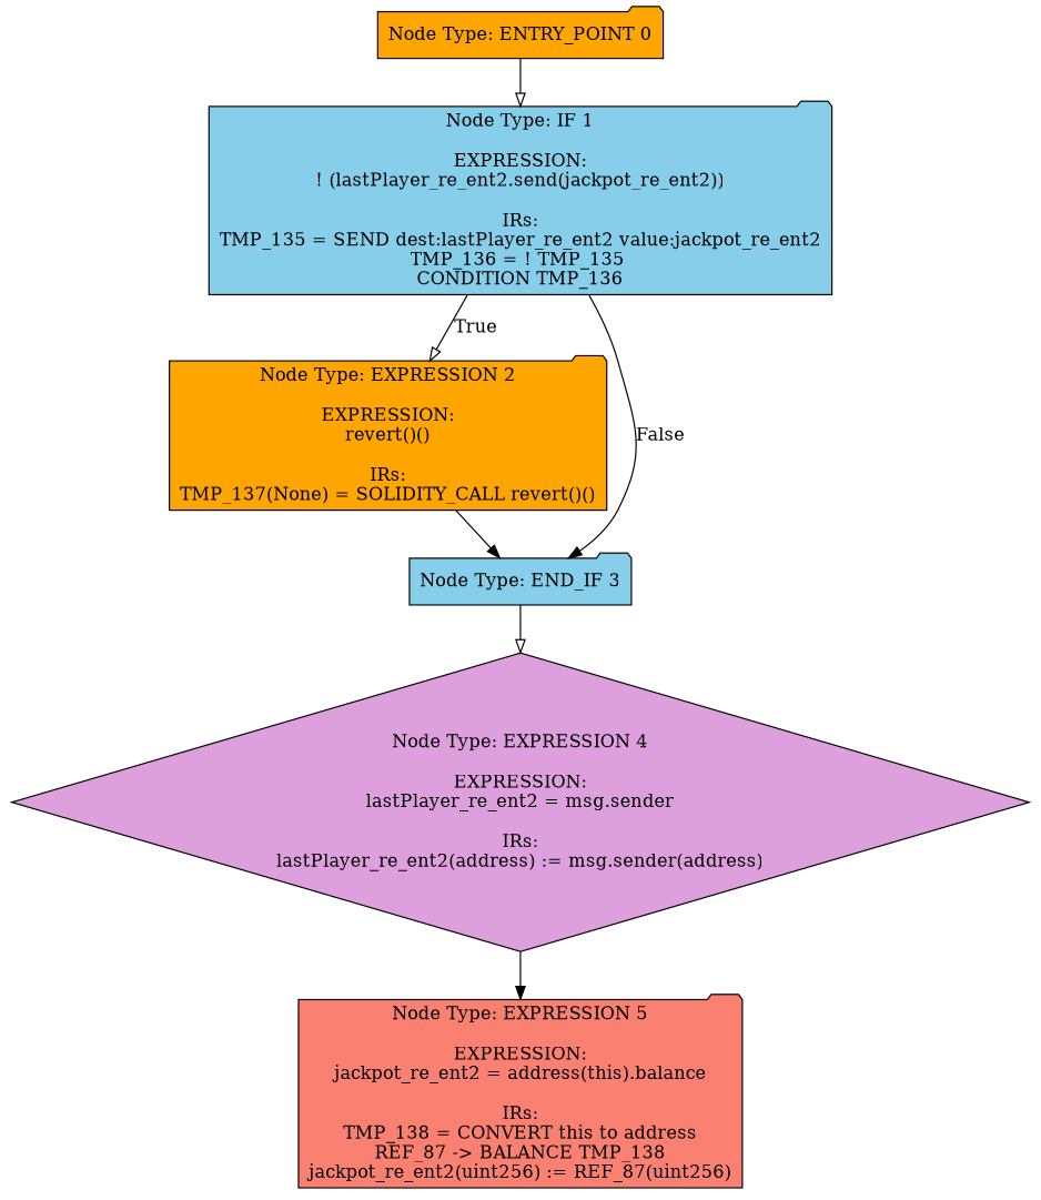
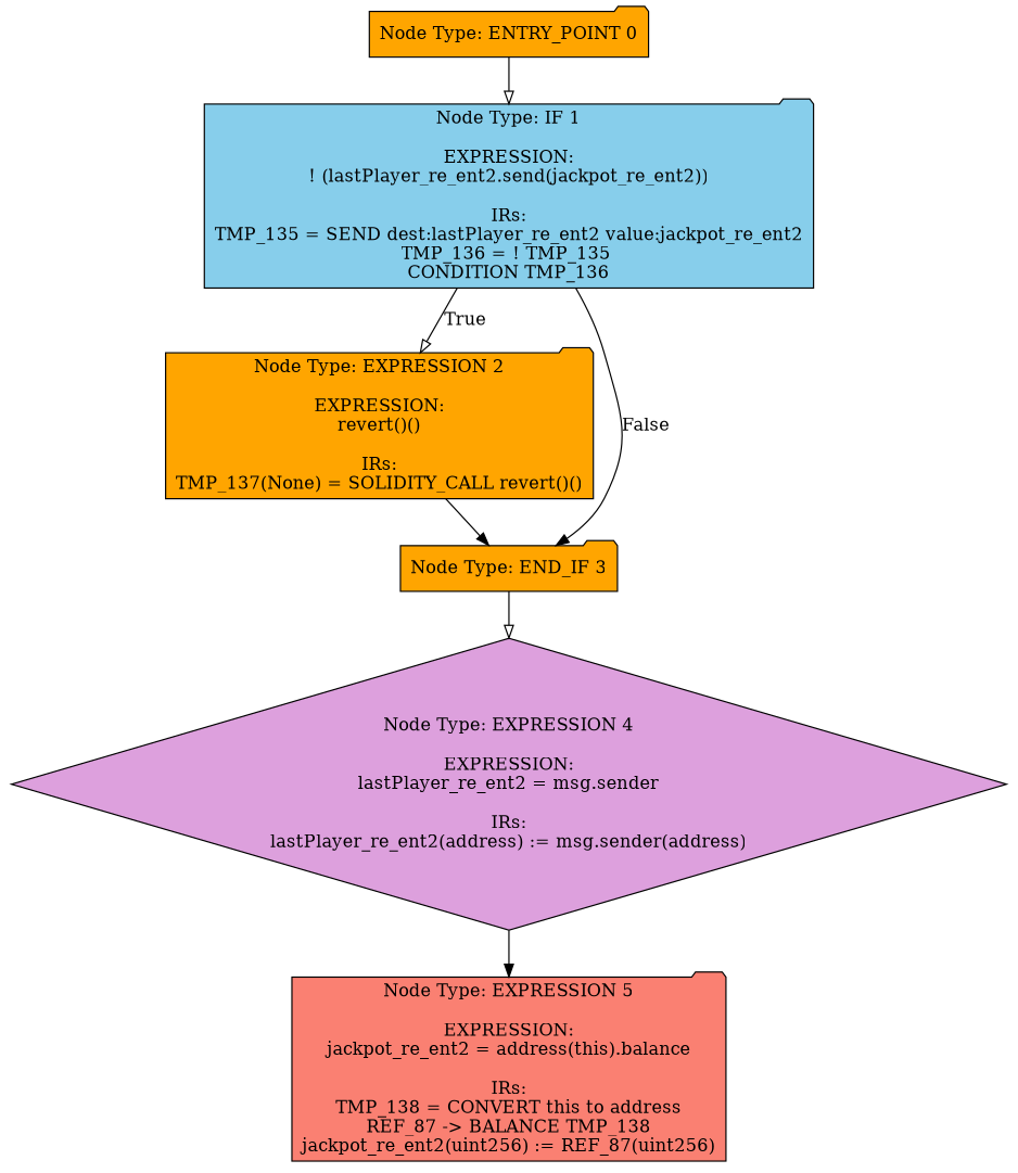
  digraph {
    node [style=filled fillcolor=orange shape=folder]
    edge [arrowhead=onormal]
    n1 [label="Node Type: ENTRY_POINT 0\n"]
    n2 [label="Node Type: IF 1\n\nEXPRESSION:\n! (lastPlayer_re_ent2.send(jackpot_re_ent2))\n\nIRs:\nTMP_135 = SEND dest:lastPlayer_re_ent2 value:jackpot_re_ent2\nTMP_136 = ! TMP_135 \nCONDITION TMP_136" fillcolor=skyblue]
    n3 [label="Node Type: EXPRESSION 2\n\nEXPRESSION:\nrevert()()\n\nIRs:\nTMP_137(None) = SOLIDITY_CALL revert()()"]
-   n4 [label="Node Type: END_IF 3\n" fillcolor=skyblue]
+   n4 [label="Node Type: END_IF 3\n"]
    n5 [label="Node Type: EXPRESSION 4\n\nEXPRESSION:\nlastPlayer_re_ent2 = msg.sender\n\nIRs:\nlastPlayer_re_ent2(address) := msg.sender(address)" fillcolor=plum shape=diamond]
    n6 [label="Node Type: EXPRESSION 5\n\nEXPRESSION:\njackpot_re_ent2 = address(this).balance\n\nIRs:\nTMP_138 = CONVERT this to address\nREF_87 -> BALANCE TMP_138\njackpot_re_ent2(uint256) := REF_87(uint256)" fillcolor=salmon]
    n1 -> n2
    n2 -> n3 [label=True]
    n2 -> n4 [label=False arrowhead=normal]
    n3 -> n4 [arrowhead=normal]
    n4 -> n5
    n5 -> n6 [arrowhead=normal]
  }
